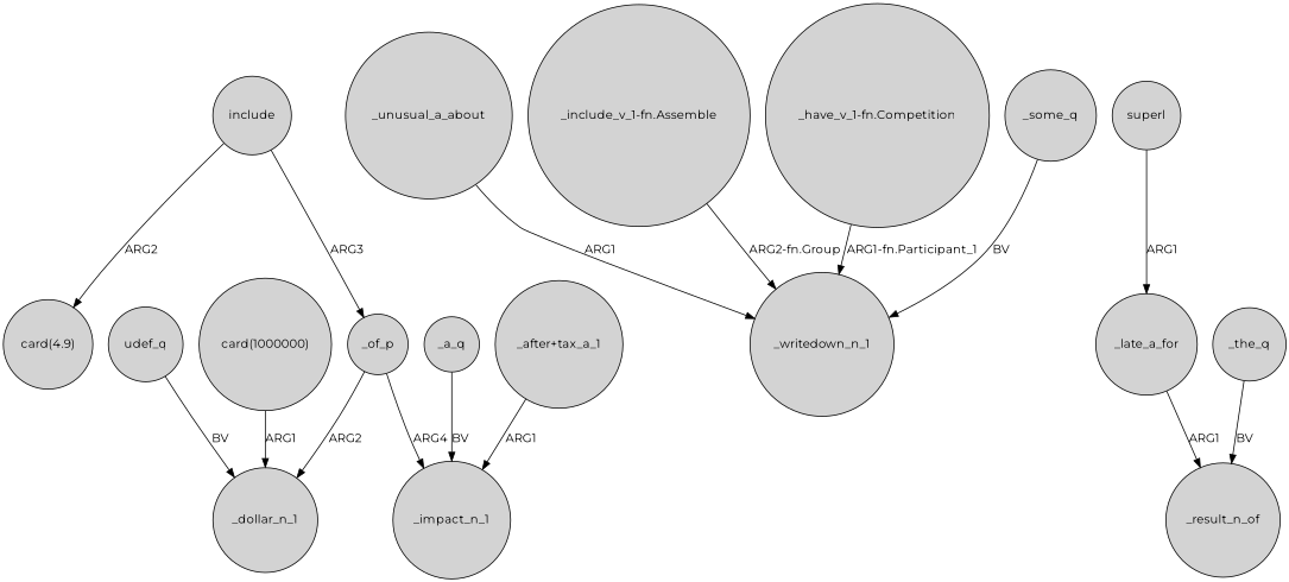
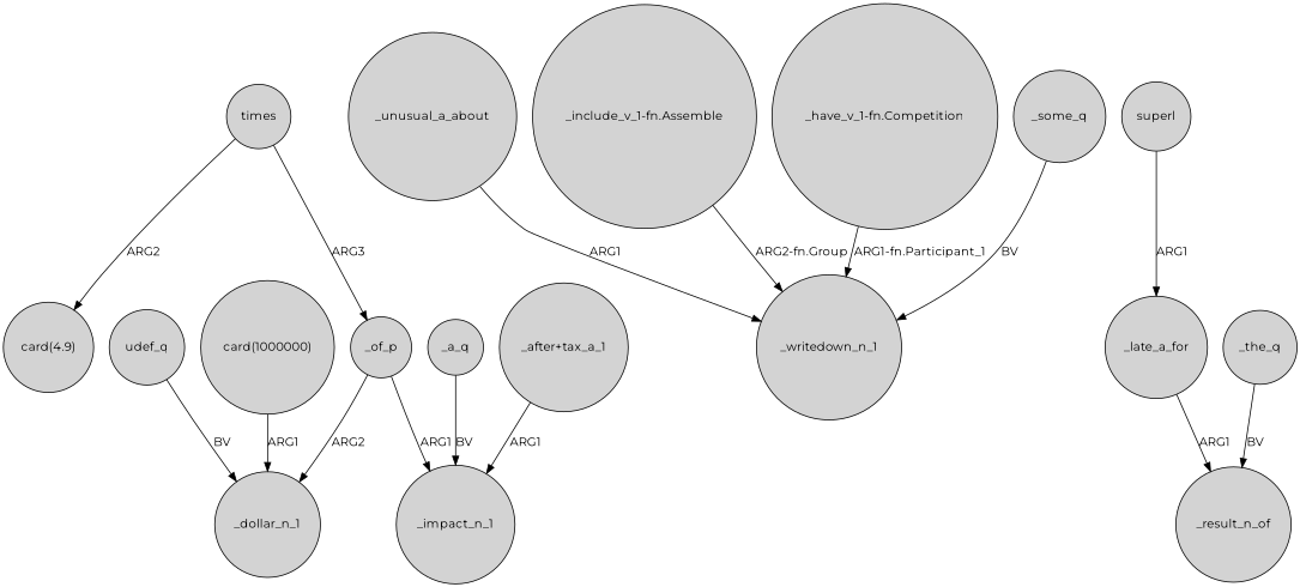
  digraph {
    fontname=Montserrat
    node [fontname=Montserrat shape=circle style=filled]
    edge [fontname=Montserrat]
-   times [label=include]
+   times
    "card(4.9)"
    _of_p
    "card(1000000)"
    _dollar_n_1
    _unusual_a_about
    _writedown_n_1
    "_include_v_1-fn.Assemble"
    superl
    _late_a_for
    _result_n_of
    _the_q
    _impact_n_1
    udef_q
    "_have_v_1-fn.Competition"
    _a_q
    "_after+tax_a_1"
    _some_q
    times -> "card(4.9)" [label=ARG2]
    times -> _of_p [label=ARG3]
    _of_p -> _dollar_n_1 [label=ARG2]
-   _of_p -> _impact_n_1 [label=ARG4]
+   _of_p -> _impact_n_1 [label=ARG1]
    "card(1000000)" -> _dollar_n_1 [label=ARG1]
    _unusual_a_about -> _writedown_n_1 [label=ARG1]
    "_include_v_1-fn.Assemble" -> _writedown_n_1 [label="ARG2-fn.Group"]
    superl -> _late_a_for [label=ARG1]
    _late_a_for -> _result_n_of [label=ARG1]
    _the_q -> _result_n_of [label=BV]
    udef_q -> _dollar_n_1 [label=BV]
    "_have_v_1-fn.Competition" -> _writedown_n_1 [label="ARG1-fn.Participant_1"]
    _a_q -> _impact_n_1 [label=BV]
    "_after+tax_a_1" -> _impact_n_1 [label=ARG1]
    _some_q -> _writedown_n_1 [label=BV]
  }
